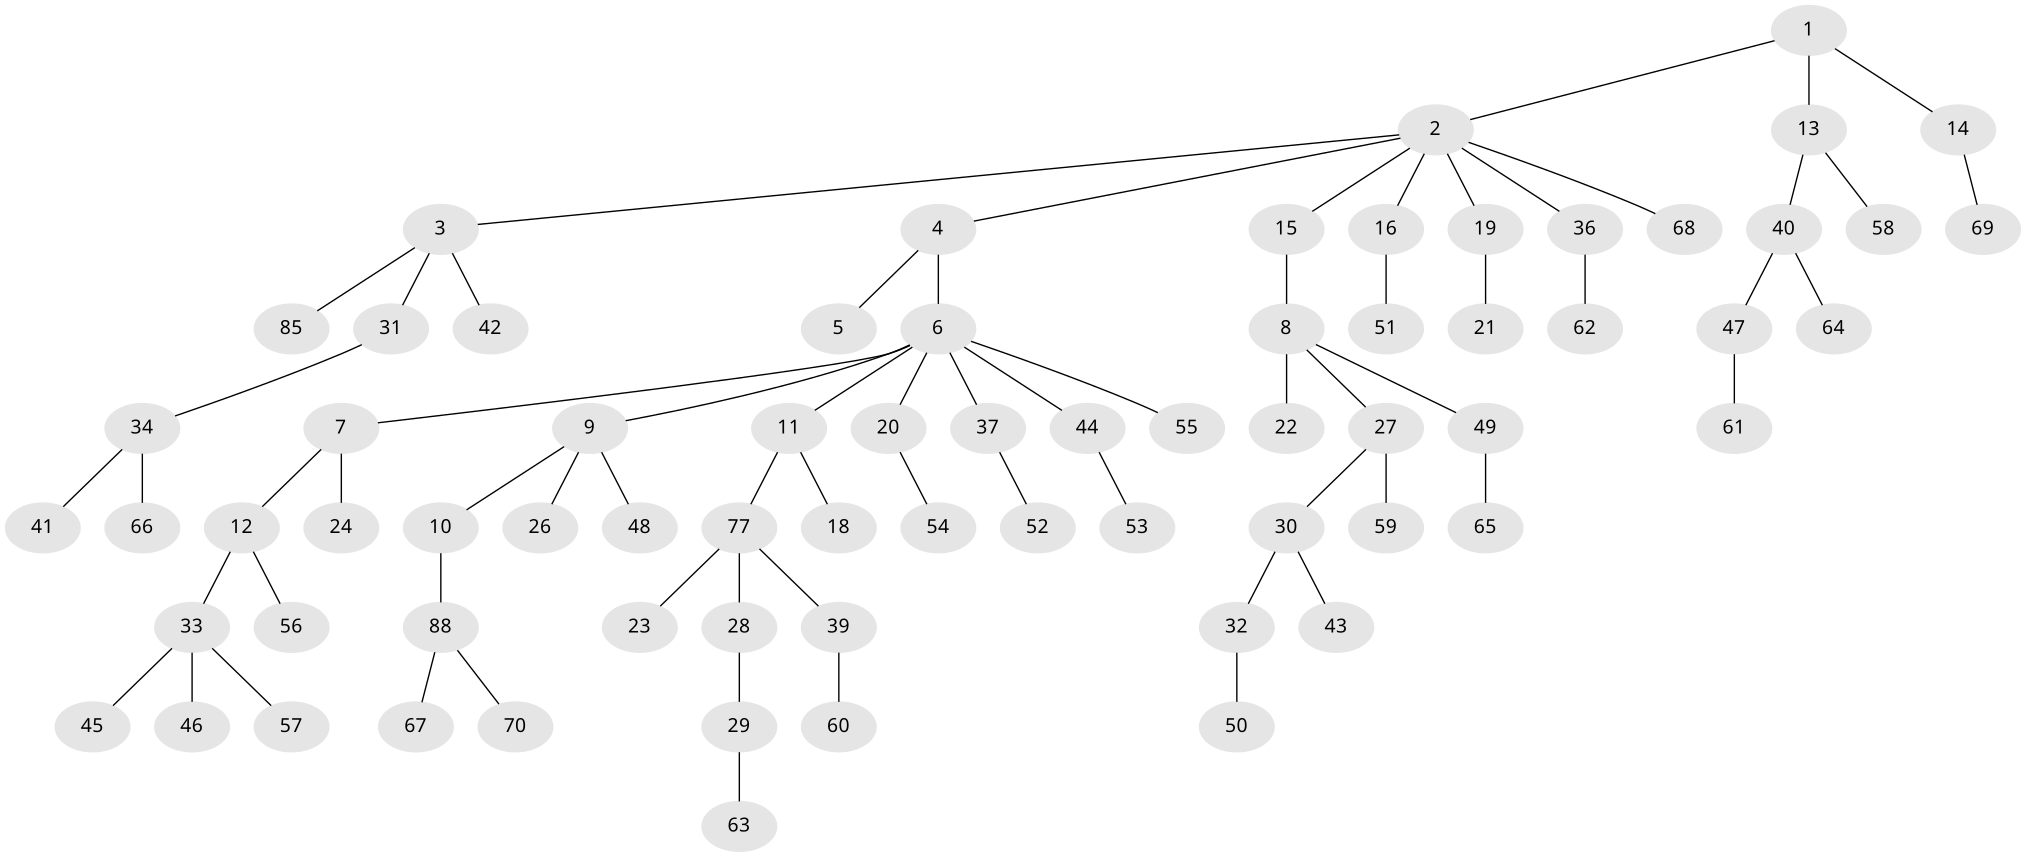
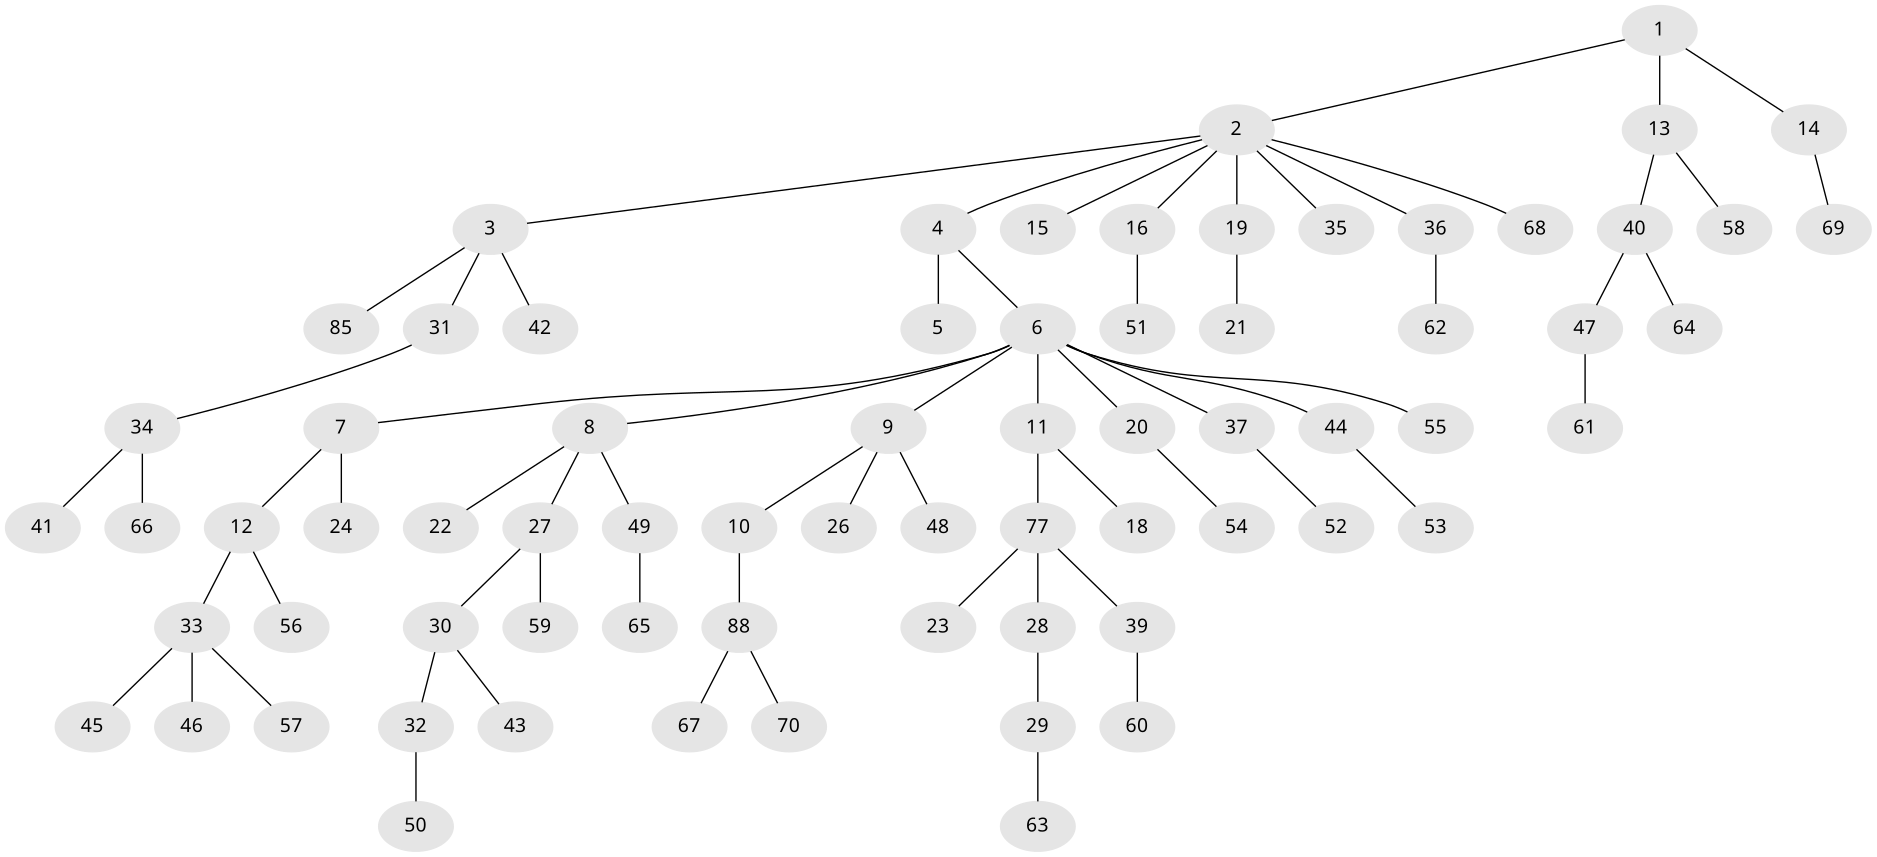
  graph {
    fontname="Noto Sans"
    node [color=gray90 fontname="Noto Sans" style=filled]
    edge [fontname="Noto Sans"]
    1
    2
    13
    14
    3
    4
    15
    16
    19
+   35
    36
    68
    40
    58
    69
    n16 [label=85]
    31
    42
    5
    6
    51
    21
    62
    34
    7
    8
    9
    11
    20
    37
    44
    55
    12
    24
    22
    27
    49
    10
    26
    48
    n41 [label=77]
    18
    54
    52
    53
    33
    56
    30
    59
    65
    n51 [label=88]
    67
    70
    23
    28
    39
    45
    46
    57
    47
    64
    29
    60
    32
    43
    63
    50
    41
    66
    61
    1 -- 2
    1 -- 13
    1 -- 14
    2 -- 3
    2 -- 4
    2 -- 15
    2 -- 16
    2 -- 19
+   2 -- 35
    2 -- 36
    2 -- 68
    13 -- 40
    13 -- 58
    14 -- 69
    3 -- n16
    3 -- 31
    3 -- 42
    4 -- 5
    4 -- 6
    16 -- 51
    19 -- 21
    36 -- 62
    40 -- 47
    40 -- 64
    31 -- 34
    6 -- 7
-   15 -- 8
+   6 -- 8
    6 -- 9
    6 -- 11
    6 -- 20
    6 -- 37
    6 -- 44
    6 -- 55
    34 -- 41
    34 -- 66
    7 -- 12
    7 -- 24
    8 -- 22
    8 -- 27
    8 -- 49
    9 -- 10
    9 -- 26
    9 -- 48
    11 -- n41
    11 -- 18
    20 -- 54
    37 -- 52
    44 -- 53
    12 -- 33
    12 -- 56
    27 -- 30
    27 -- 59
    49 -- 65
    10 -- n51
    n41 -- 23
    n41 -- 28
    n41 -- 39
    33 -- 45
    33 -- 46
    33 -- 57
    30 -- 32
    30 -- 43
    n51 -- 67
    n51 -- 70
    28 -- 29
    39 -- 60
    47 -- 61
    29 -- 63
    32 -- 50
  }
